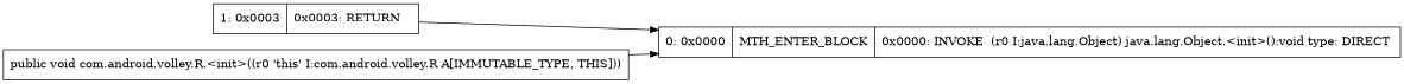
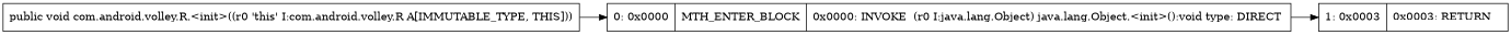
  digraph {
    rankdir=LR
    node [shape=record]
    n1 [label="{0\:\ 0x0000|MTH_ENTER_BLOCK\l|0x0000: INVOKE  (r0 I:java.lang.Object) java.lang.Object.\<init\>():void type: DIRECT \l}"]
    n2 [label="{1\:\ 0x0003|0x0003: RETURN   \l}"]
    n3 [label="{public void com.android.volley.R.\<init\>((r0 'this' I:com.android.volley.R A[IMMUTABLE_TYPE, THIS])) }"]
-   n2 -> n1
+   n1 -> n2
    n3 -> n1
  }
